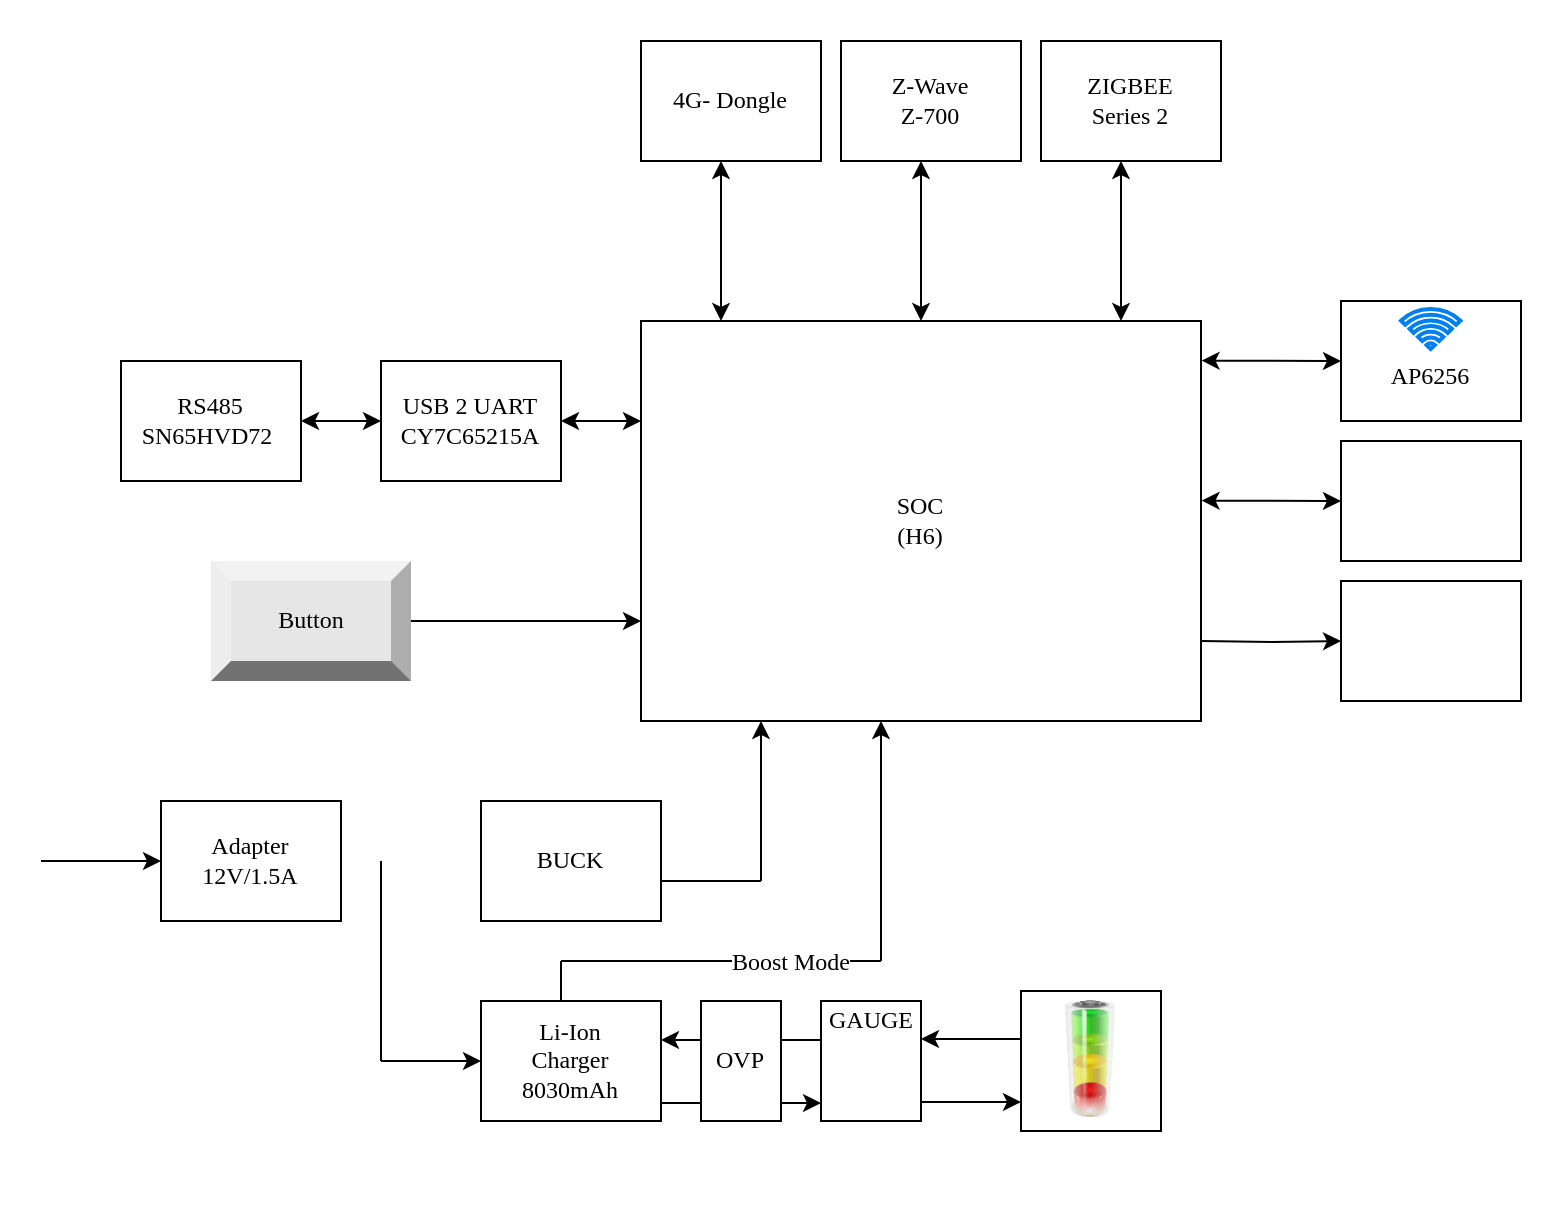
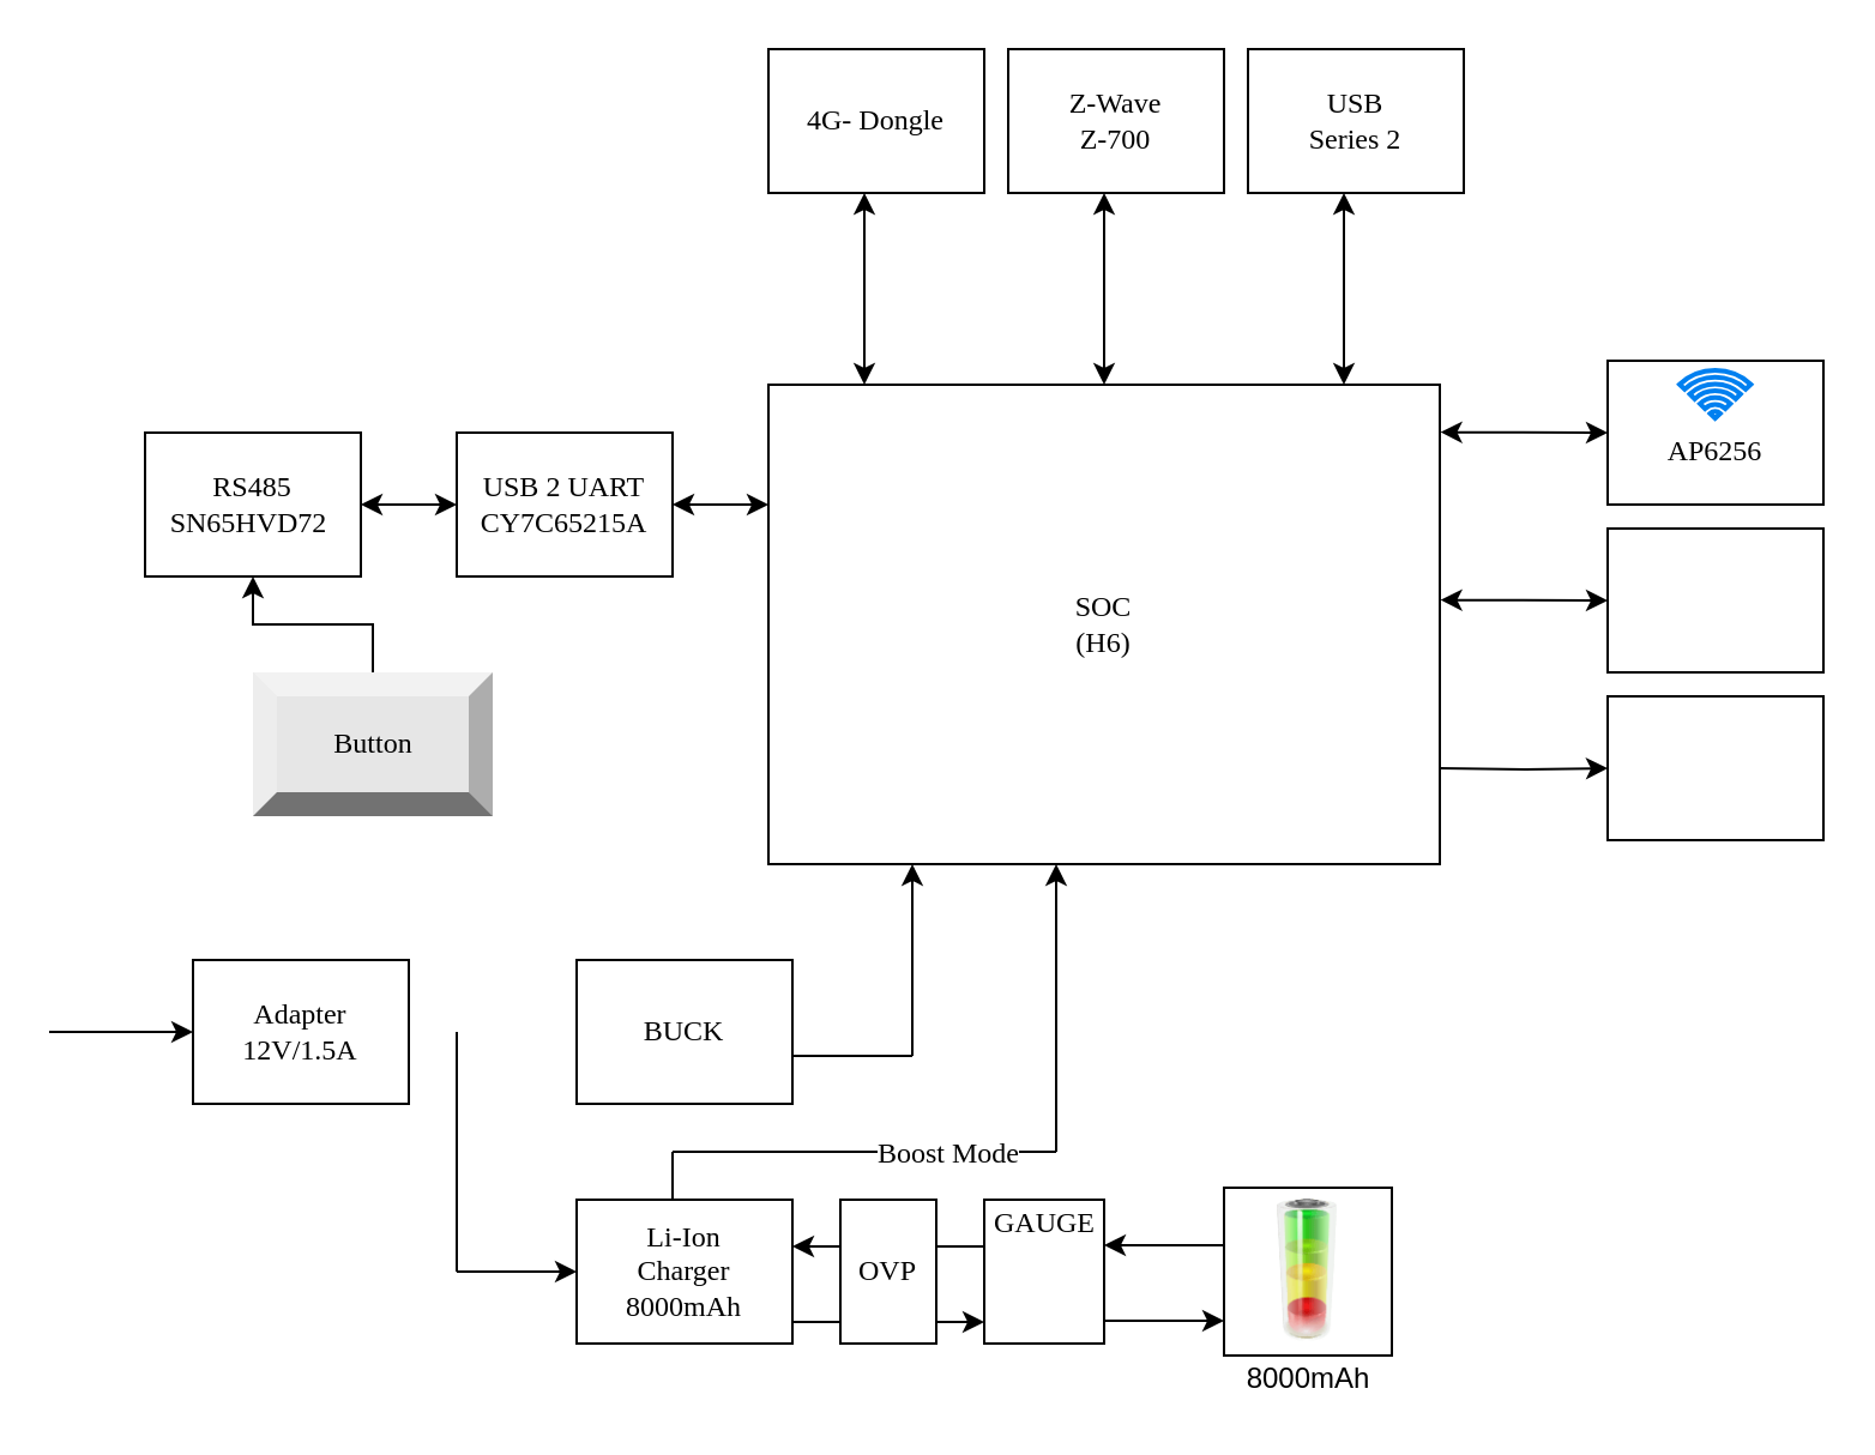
  <mxCell id="0" />
  <mxCell id="1" parent="0" />
  <mxCell id="2" value="" style="edgeStyle=orthogonalEdgeStyle;rounded=0;orthogonalLoop=1;jettySize=auto;html=1;fontFamily=Tahoma;" parent="1" edge="1"><mxGeometry relative="1" as="geometry"><mxPoint x="410" y="519.5" as="sourcePoint" /><mxPoint x="330" y="519.5" as="targetPoint" /></mxGeometry></mxCell>
  <mxCell id="3" value="" style="whiteSpace=wrap;html=1;aspect=fixed;fontFamily=Tahoma;" parent="1" vertex="1"><mxGeometry x="510" y="495" width="70" height="70" as="geometry" /></mxCell>
  <mxCell id="4" value="SOC&lt;br&gt;(H6)" style="rounded=0;whiteSpace=wrap;html=1;fontFamily=Tahoma;" parent="1" vertex="1"><mxGeometry x="320" y="160" width="280" height="200" as="geometry" /></mxCell>
  <mxCell id="5" value="Adapter&lt;br&gt;12V/1.5A" style="rounded=0;whiteSpace=wrap;html=1;fontFamily=Tahoma;" parent="1" vertex="1"><mxGeometry x="80" y="400" width="90" height="60" as="geometry" /></mxCell>
  <mxCell id="6" value="" style="endArrow=classic;html=1;fontFamily=Tahoma;" parent="1" edge="1"><mxGeometry width="50" height="50" relative="1" as="geometry"><mxPoint x="20" y="430" as="sourcePoint" /><mxPoint x="80" y="430" as="targetPoint" /></mxGeometry></mxCell>
  <mxCell id="7" value="BUCK" style="rounded=0;whiteSpace=wrap;html=1;fontFamily=Tahoma;" parent="1" vertex="1"><mxGeometry x="240" y="400" width="90" height="60" as="geometry" /></mxCell>
  <mxCell id="8" value="" style="endArrow=classic;html=1;fontFamily=Tahoma;" parent="1" edge="1"><mxGeometry width="50" height="50" relative="1" as="geometry"><mxPoint x="380" y="440" as="sourcePoint" /><mxPoint x="380" y="360" as="targetPoint" /></mxGeometry></mxCell>
  <mxCell id="9" value="" style="endArrow=none;html=1;fontFamily=Tahoma;" parent="1" edge="1"><mxGeometry width="50" height="50" relative="1" as="geometry"><mxPoint x="330" y="440" as="sourcePoint" /><mxPoint x="380" y="440" as="targetPoint" /></mxGeometry></mxCell>
  <mxCell id="10" value="" style="edgeStyle=orthogonalEdgeStyle;rounded=0;orthogonalLoop=1;jettySize=auto;html=1;fontFamily=Tahoma;" parent="1" edge="1"><mxGeometry relative="1" as="geometry"><mxPoint x="330" y="551" as="sourcePoint" /><mxPoint x="410" y="551" as="targetPoint" /></mxGeometry></mxCell>
- <mxCell id="11" value="Li-Ion&lt;br&gt;Charger&lt;br&gt;8030mAh" style="rounded=0;whiteSpace=wrap;html=1;fontFamily=Tahoma;" parent="1" vertex="1"><mxGeometry x="240" y="500" width="90" height="60" as="geometry" /></mxCell>
+ <mxCell id="11" value="Li-Ion&lt;br&gt;Charger&lt;br&gt;8000mAh" style="rounded=0;whiteSpace=wrap;html=1;fontFamily=Tahoma;" parent="1" vertex="1"><mxGeometry x="240" y="500" width="90" height="60" as="geometry" /></mxCell>
  <mxCell id="12" value="" style="edgeStyle=orthogonalEdgeStyle;rounded=0;orthogonalLoop=1;jettySize=auto;html=1;fontFamily=Tahoma;" parent="1" edge="1"><mxGeometry relative="1" as="geometry"><mxPoint x="190" y="530" as="sourcePoint" /><mxPoint x="240" y="530" as="targetPoint" /></mxGeometry></mxCell>
  <mxCell id="13" value="" style="endArrow=none;html=1;fontFamily=Tahoma;" parent="1" edge="1"><mxGeometry width="50" height="50" relative="1" as="geometry"><mxPoint x="190" y="530" as="sourcePoint" /><mxPoint x="190" y="430" as="targetPoint" /></mxGeometry></mxCell>
  <mxCell id="14" value="" style="image;html=1;labelBackgroundColor=#ffffff;image=img/lib/clip_art/general/Battery_allstates_128x128.png;fontFamily=Tahoma;" parent="1" vertex="1"><mxGeometry x="515" y="500" width="60" height="60" as="geometry" /></mxCell>
  <mxCell id="15" value="OVP" style="rounded=0;whiteSpace=wrap;html=1;fontFamily=Tahoma;" parent="1" vertex="1"><mxGeometry x="350" y="500" width="40" height="60" as="geometry" /></mxCell>
  <mxCell id="16" value="" style="rounded=0;whiteSpace=wrap;html=1;fontFamily=Tahoma;" parent="1" vertex="1"><mxGeometry x="410" y="500" width="50" height="60" as="geometry" /></mxCell>
  <mxCell id="17" value="" style="shape=image;html=1;verticalAlign=top;verticalLabelPosition=bottom;labelBackgroundColor=#ffffff;imageAspect=0;aspect=fixed;image=https://cdn2.iconfinder.com/data/icons/miscellaneous-12/24/miscellaneous-25-128.png;fontFamily=Tahoma;" parent="1" vertex="1"><mxGeometry x="415" y="520" width="40" height="40" as="geometry" /></mxCell>
  <mxCell id="18" value="GAUGE" style="text;html=1;align=center;verticalAlign=middle;resizable=0;points=[];;autosize=1;fontFamily=Tahoma;" parent="1" vertex="1"><mxGeometry x="410" y="500" width="50" height="20" as="geometry" /></mxCell>
  <mxCell id="19" value="" style="edgeStyle=orthogonalEdgeStyle;rounded=0;orthogonalLoop=1;jettySize=auto;html=1;fontFamily=Tahoma;" parent="1" edge="1"><mxGeometry relative="1" as="geometry"><mxPoint x="460" y="550.5" as="sourcePoint" /><mxPoint x="510" y="550.5" as="targetPoint" /></mxGeometry></mxCell>
  <mxCell id="20" value="" style="edgeStyle=orthogonalEdgeStyle;rounded=0;orthogonalLoop=1;jettySize=auto;html=1;fontFamily=Tahoma;" parent="1" edge="1"><mxGeometry relative="1" as="geometry"><mxPoint x="510" y="519" as="sourcePoint" /><mxPoint x="460" y="519" as="targetPoint" /></mxGeometry></mxCell>
  <mxCell id="21" value="" style="endArrow=classic;html=1;fontFamily=Tahoma;" parent="1" edge="1"><mxGeometry width="50" height="50" relative="1" as="geometry"><mxPoint x="440" y="480" as="sourcePoint" /><mxPoint x="440" y="360" as="targetPoint" /></mxGeometry></mxCell>
  <mxCell id="22" value="" style="endArrow=none;html=1;fontFamily=Tahoma;" parent="1" edge="1"><mxGeometry width="50" height="50" relative="1" as="geometry"><mxPoint x="280" y="500" as="sourcePoint" /><mxPoint x="280" y="480" as="targetPoint" /></mxGeometry></mxCell>
  <mxCell id="23" value="" style="endArrow=none;html=1;fontFamily=Tahoma;" parent="1" edge="1"><mxGeometry width="50" height="50" relative="1" as="geometry"><mxPoint x="280" y="480" as="sourcePoint" /><mxPoint x="440" y="480" as="targetPoint" /></mxGeometry></mxCell>
  <mxCell id="24" value="Boost Mode" style="text;html=1;align=center;verticalAlign=middle;resizable=0;points=[];;labelBackgroundColor=#ffffff;fontFamily=Tahoma;" parent="23" vertex="1" connectable="0"><mxGeometry x="0.42" relative="1" as="geometry"><mxPoint as="offset" /></mxGeometry></mxCell>
  <mxCell id="25" value="" style="edgeStyle=orthogonalEdgeStyle;rounded=0;orthogonalLoop=1;jettySize=auto;html=1;fontFamily=Tahoma;" parent="1" target="26" edge="1"><mxGeometry relative="1" as="geometry"><mxPoint x="600" y="320" as="sourcePoint" /></mxGeometry></mxCell>
  <mxCell id="26" value="" style="rounded=0;whiteSpace=wrap;html=1;fontFamily=Tahoma;" parent="1" vertex="1"><mxGeometry x="670" y="290" width="90" height="60" as="geometry" /></mxCell>
  <mxCell id="27" value="" style="shape=image;html=1;verticalAlign=top;verticalLabelPosition=bottom;labelBackgroundColor=#ffffff;imageAspect=0;aspect=fixed;image=https://cdn2.iconfinder.com/data/icons/fatcow/32x32/led.png;fontFamily=Tahoma;" parent="1" vertex="1"><mxGeometry x="720" y="304" width="32" height="32" as="geometry" /></mxCell>
  <mxCell id="28" value="" style="rounded=0;whiteSpace=wrap;html=1;fontFamily=Tahoma;" parent="1" vertex="1"><mxGeometry x="670" y="220" width="90" height="60" as="geometry" /></mxCell>
  <mxCell id="29" value="" style="shape=image;html=1;verticalAlign=top;verticalLabelPosition=bottom;labelBackgroundColor=#ffffff;imageAspect=0;aspect=fixed;image=https://cdn2.iconfinder.com/data/icons/freecns-cumulus/16/519555-051_SDCard-128.png;fontFamily=Tahoma;" parent="1" vertex="1"><mxGeometry x="680" y="220" width="58" height="58" as="geometry" /></mxCell>
  <mxCell id="30" value="" style="endArrow=classic;startArrow=classic;html=1;exitX=1.001;exitY=0.449;exitDx=0;exitDy=0;exitPerimeter=0;fontFamily=Tahoma;" parent="1" source="4" edge="1"><mxGeometry width="50" height="50" relative="1" as="geometry"><mxPoint x="620" y="300" as="sourcePoint" /><mxPoint x="670" y="250" as="targetPoint" /></mxGeometry></mxCell>
  <mxCell id="31" value="&lt;br&gt;AP6256" style="rounded=0;whiteSpace=wrap;html=1;fontFamily=Tahoma;" parent="1" vertex="1"><mxGeometry x="670" y="150" width="90" height="60" as="geometry" /></mxCell>
  <mxCell id="32" value="" style="endArrow=classic;startArrow=classic;html=1;exitX=1.001;exitY=0.449;exitDx=0;exitDy=0;exitPerimeter=0;fontFamily=Tahoma;" parent="1" edge="1"><mxGeometry width="50" height="50" relative="1" as="geometry"><mxPoint x="600.28" y="179.8" as="sourcePoint" /><mxPoint x="670" y="180" as="targetPoint" /></mxGeometry></mxCell>
  <mxCell id="33" value="" style="html=1;verticalLabelPosition=bottom;align=center;labelBackgroundColor=#ffffff;verticalAlign=top;strokeWidth=2;strokeColor=#0080F0;shadow=0;dashed=0;shape=mxgraph.ios7.icons.wifi;pointerEvents=1;fontFamily=Tahoma;" parent="1" vertex="1"><mxGeometry x="700" y="154" width="29.7" height="20" as="geometry" /></mxCell>
  <mxCell id="34" value="" style="endArrow=classic;startArrow=classic;html=1;fontFamily=Tahoma;" parent="1" edge="1"><mxGeometry width="50" height="50" relative="1" as="geometry"><mxPoint x="560" y="160" as="sourcePoint" /><mxPoint x="560" y="80" as="targetPoint" /></mxGeometry></mxCell>
- <mxCell id="35" value="ZIGBEE&lt;br&gt;Series 2" style="rounded=0;whiteSpace=wrap;html=1;fontFamily=Tahoma;" parent="1" vertex="1"><mxGeometry x="520" y="20" width="90" height="60" as="geometry" /></mxCell>
+ <mxCell id="35" value="USB&lt;br&gt;Series 2" style="rounded=0;whiteSpace=wrap;html=1;fontFamily=Tahoma;" parent="1" vertex="1"><mxGeometry x="520" y="20" width="90" height="60" as="geometry" /></mxCell>
  <mxCell id="36" value="" style="endArrow=classic;startArrow=classic;html=1;fontFamily=Tahoma;" parent="1" edge="1"><mxGeometry width="50" height="50" relative="1" as="geometry"><mxPoint x="460" y="160" as="sourcePoint" /><mxPoint x="460" y="80" as="targetPoint" /></mxGeometry></mxCell>
  <mxCell id="37" value="Z-Wave&lt;br&gt;Z-700" style="rounded=0;whiteSpace=wrap;html=1;fontFamily=Tahoma;" parent="1" vertex="1"><mxGeometry x="420" y="20" width="90" height="60" as="geometry" /></mxCell>
  <mxCell id="38" value="" style="endArrow=classic;startArrow=classic;html=1;fontFamily=Tahoma;" parent="1" edge="1"><mxGeometry width="50" height="50" relative="1" as="geometry"><mxPoint x="360" y="160" as="sourcePoint" /><mxPoint x="360" y="80" as="targetPoint" /></mxGeometry></mxCell>
  <mxCell id="39" value="4G- Dongle" style="rounded=0;whiteSpace=wrap;html=1;fontFamily=Tahoma;" parent="1" vertex="1"><mxGeometry x="320" y="20" width="90" height="60" as="geometry" /></mxCell>
  <mxCell id="40" value="USB 2 UART&lt;br&gt;CY7C65215A" style="rounded=0;whiteSpace=wrap;html=1;fontFamily=Tahoma;" parent="1" vertex="1"><mxGeometry x="190" y="180" width="90" height="60" as="geometry" /></mxCell>
  <mxCell id="41" value="RS485&lt;br&gt;SN65HVD72&amp;nbsp;" style="rounded=0;whiteSpace=wrap;html=1;fontFamily=Tahoma;" parent="1" vertex="1"><mxGeometry x="60" y="180" width="90" height="60" as="geometry" /></mxCell>
  <mxCell id="42" value="" style="endArrow=classic;startArrow=classic;html=1;exitX=1;exitY=0.5;exitDx=0;exitDy=0;fontFamily=Tahoma;" parent="1" source="40" edge="1"><mxGeometry width="50" height="50" relative="1" as="geometry"><mxPoint x="270" y="260" as="sourcePoint" /><mxPoint x="320" y="210" as="targetPoint" /></mxGeometry></mxCell>
  <mxCell id="43" value="" style="endArrow=classic;startArrow=classic;html=1;exitX=1;exitY=0.5;exitDx=0;exitDy=0;fontFamily=Tahoma;" parent="1" edge="1"><mxGeometry width="50" height="50" relative="1" as="geometry"><mxPoint x="150" y="210" as="sourcePoint" /><mxPoint x="190" y="210" as="targetPoint" /></mxGeometry></mxCell>
- <mxCell id="44" value="" style="edgeStyle=orthogonalEdgeStyle;rounded=0;orthogonalLoop=1;jettySize=auto;html=1;entryX=0;entryY=0.75;entryDx=0;entryDy=0;fontFamily=Tahoma;" parent="1" source="45" target="4" edge="1"><mxGeometry relative="1" as="geometry"><mxPoint x="285" y="310" as="targetPoint" /></mxGeometry></mxCell>
+ <mxCell id="44" value="" style="edgeStyle=orthogonalEdgeStyle;rounded=0;orthogonalLoop=1;jettySize=auto;html=1;fontFamily=Tahoma;" parent="1" source="45" target="41" edge="1"><mxGeometry relative="1" as="geometry"><mxPoint x="285" y="310" as="targetPoint" /></mxGeometry></mxCell>
  <mxCell id="45" value="Button" style="labelPosition=center;verticalLabelPosition=middle;align=center;html=1;shape=mxgraph.basic.shaded_button;dx=10;fillColor=#E6E6E6;strokeColor=none;fontFamily=Tahoma;" parent="1" vertex="1"><mxGeometry x="105" y="280" width="100" height="60" as="geometry" /></mxCell>
+ <mxCell id="46" value="8000mAh" style="text;html=1;align=center;verticalAlign=middle;resizable=0;points=[];;autosize=1;" vertex="1" parent="1"><mxGeometry x="510" y="565" width="70" height="20" as="geometry" /></mxCell>
